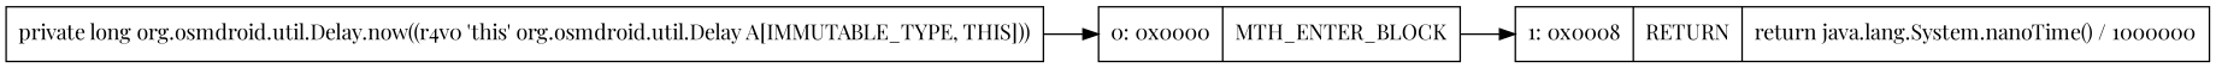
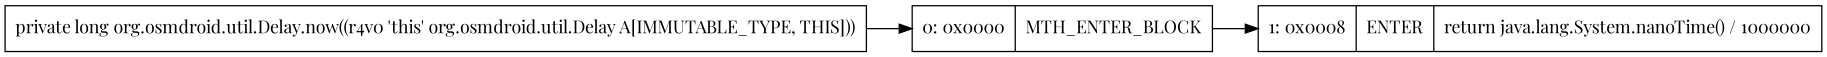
  digraph {
    rankdir=LR
    fontname="Playfair Display"
    node [shape=record fontname="Playfair Display"]
    edge [fontname="Playfair Display"]
    n1 [label="{0\:\ 0x0000|MTH_ENTER_BLOCK\l}"]
-   n2 [label="{1\:\ 0x0008|RETURN\l|return java.lang.System.nanoTime() \/ 1000000\l}"]
+   n2 [label="{1\:\ 0x0008|ENTER\l|return java.lang.System.nanoTime() \/ 1000000\l}"]
    n3 [label="{private long org.osmdroid.util.Delay.now((r4v0 'this' org.osmdroid.util.Delay A[IMMUTABLE_TYPE, THIS])) }"]
    n1 -> n2
    n3 -> n1
  }
